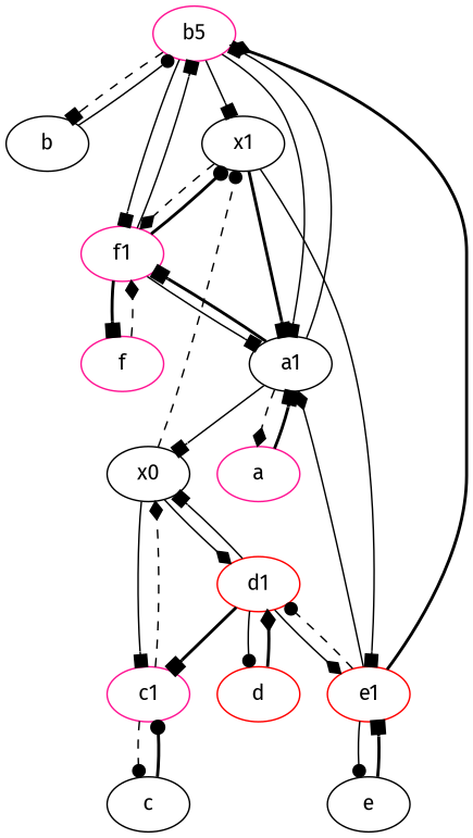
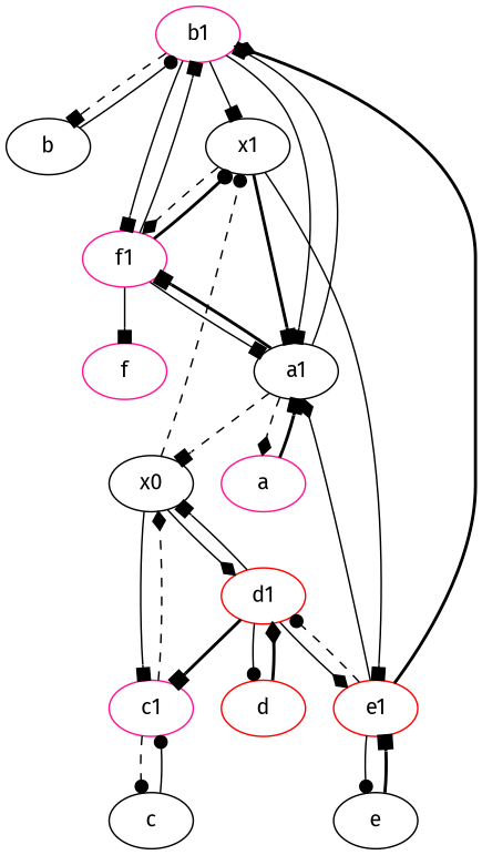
  digraph {
    fontname="Fira Sans"
    node [color=black fontname="Fira Sans"]
    edge [arrowhead=box fontname="Fira Sans" style=solid]
-   b1 [color=deeppink label=b5]
+   b1 [color=deeppink]
    b
    x1
    f1 [color=deeppink]
    a1
    c1 [color=deeppink]
    c
    x0
    e1 [color=red]
    f [color=deeppink]
    a [color=deeppink]
    e
    d1 [color=red]
    d [color=red]
    b1 -> b [style=dashed]
    b1 -> x1
    b1 -> f1
    b1 -> a1
    b -> b1 [arrowhead=dot]
    x1 -> f1 [arrowhead=diamond style=dashed]
    x1 -> a1 [style=bold]
    x1 -> e1
    f1 -> b1
    f1 -> x1 [arrowhead=dot style=bold]
    f1 -> a1
-   f1 -> f [style=bold]
+   f1 -> f
    a1 -> b1
    a1 -> f1 [style=bold]
-   a1 -> x0
+   a1 -> x0 [style=dashed]
    a1 -> a [arrowhead=diamond style=dashed]
    c1 -> c [arrowhead=dot style=dashed]
    c1 -> x0 [arrowhead=diamond style=dashed]
-   c -> c1 [arrowhead=dot style=bold]
+   c -> c1 [arrowhead=dot]
    x0 -> x1 [arrowhead=dot style=dashed]
    x0 -> c1
    x0 -> d1 [arrowhead=diamond]
    e1 -> b1 [arrowhead=diamond style=bold]
    e1 -> a1 [arrowhead=diamond]
    e1 -> e [arrowhead=dot]
    e1 -> d1 [arrowhead=dot style=dashed]
-   f -> f1 [arrowhead=diamond style=dashed]
    a -> a1 [style=bold]
    e -> e1 [style=bold]
    d1 -> c1 [style=bold]
    d1 -> x0
    d1 -> e1 [arrowhead=diamond]
    d1 -> d [arrowhead=dot]
    d -> d1 [arrowhead=diamond style=bold]
  }
